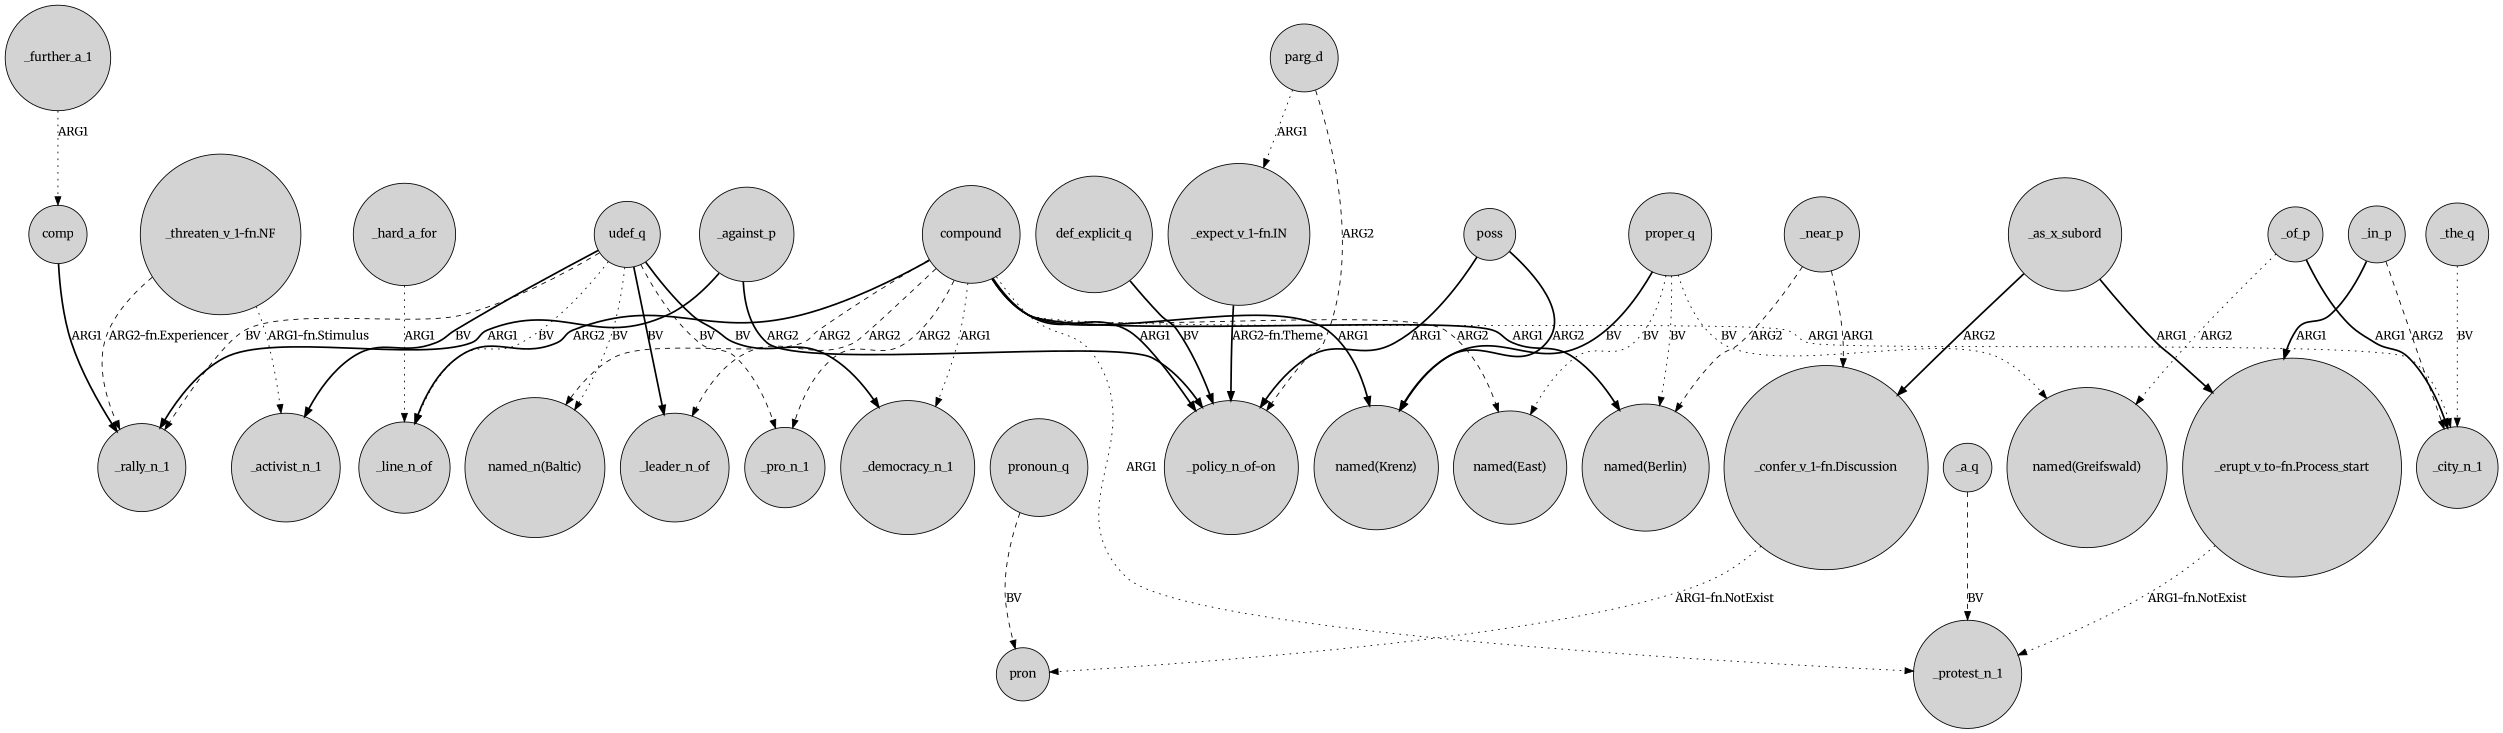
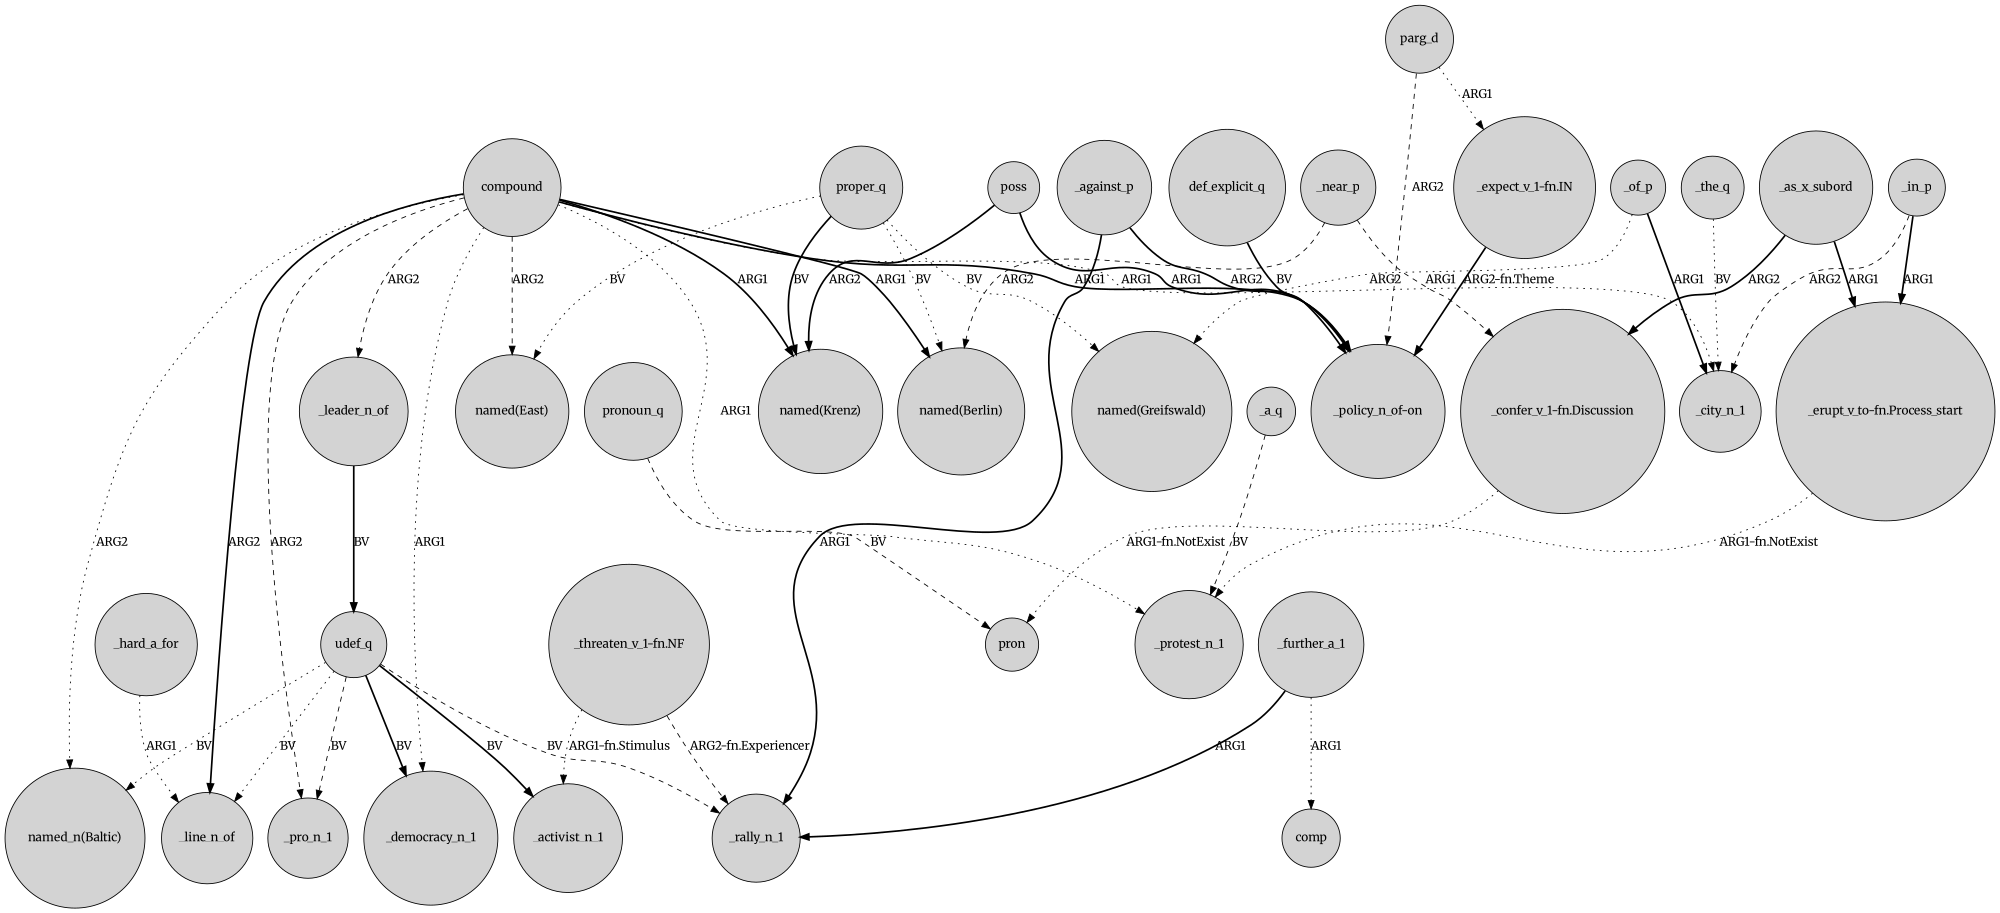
  digraph {
    fontname=Merriweather
    node [fontname=Merriweather shape=circle style=filled]
    edge [fontname=Merriweather style=bold]
    compound
    _line_n_of
    "named_n(Baltic)"
    _protest_n_1
    _leader_n_of
    _pro_n_1
    "named(Krenz)"
    "_policy_n_of-on"
    _city_n_1
    _democracy_n_1
    "named(Berlin)"
    "named(East)"
    udef_q
    _rally_n_1
    _activist_n_1
    _as_x_subord
    "_confer_v_1-fn.Discussion"
    "_erupt_v_to-fn.Process_start"
    pron
    _further_a_1
    comp
    _a_q
    "_threaten_v_1-fn.NF"
    proper_q
    "named(Greifswald)"
    _against_p
    _near_p
    _in_p
    _of_p
    poss
    def_explicit_q
    _hard_a_for
    pronoun_q
    "_expect_v_1-fn.IN"
    parg_d
    _the_q
    compound -> _line_n_of [label=ARG2]
-   compound -> "named_n(Baltic)" [label=ARG2 style=dashed]
+   compound -> "named_n(Baltic)" [label=ARG2 style=dotted]
    compound -> _protest_n_1 [label=ARG1 style=dotted]
    compound -> _leader_n_of [label=ARG2 style=dashed]
    compound -> _pro_n_1 [label=ARG2 style=dashed]
    compound -> "named(Krenz)" [label=ARG1]
    compound -> "_policy_n_of-on" [label=ARG1]
    compound -> _city_n_1 [label=ARG1 style=dotted]
    compound -> _democracy_n_1 [label=ARG1 style=dotted]
    compound -> "named(Berlin)" [label=ARG1]
    compound -> "named(East)" [label=ARG2 style=dashed]
    udef_q -> _line_n_of [label=BV style=dotted]
    udef_q -> "named_n(Baltic)" [label=BV style=dotted]
-   udef_q -> _leader_n_of [label=BV]
+   _leader_n_of -> udef_q [label=BV]
    udef_q -> _pro_n_1 [label=BV style=dashed]
    udef_q -> _democracy_n_1 [label=BV]
    udef_q -> _rally_n_1 [label=BV style=dashed]
    udef_q -> _activist_n_1 [label=BV]
    _as_x_subord -> "_confer_v_1-fn.Discussion" [label=ARG2]
    _as_x_subord -> "_erupt_v_to-fn.Process_start" [label=ARG1]
    "_confer_v_1-fn.Discussion" -> pron [label="ARG1-fn.NotExist" style=dotted]
    "_erupt_v_to-fn.Process_start" -> _protest_n_1 [label="ARG1-fn.NotExist" style=dotted]
-   comp -> _rally_n_1 [label=ARG1]
+   _further_a_1 -> _rally_n_1 [label=ARG1]
    _further_a_1 -> comp [label=ARG1 style=dotted]
    _a_q -> _protest_n_1 [label=BV style=dashed]
    "_threaten_v_1-fn.NF" -> _rally_n_1 [label="ARG2-fn.Experiencer" style=dashed]
    "_threaten_v_1-fn.NF" -> _activist_n_1 [label="ARG1-fn.Stimulus" style=dotted]
    proper_q -> "named(Krenz)" [label=BV]
    proper_q -> "named(Berlin)" [label=BV style=dotted]
    proper_q -> "named(East)" [label=BV style=dotted]
    proper_q -> "named(Greifswald)" [label=BV style=dotted]
    _against_p -> "_policy_n_of-on" [label=ARG2]
    _against_p -> _rally_n_1 [label=ARG1]
    _near_p -> "named(Berlin)" [label=ARG2 style=dashed]
    _near_p -> "_confer_v_1-fn.Discussion" [label=ARG1 style=dashed]
    _in_p -> _city_n_1 [label=ARG2 style=dashed]
    _in_p -> "_erupt_v_to-fn.Process_start" [label=ARG1]
    _of_p -> _city_n_1 [label=ARG1]
    _of_p -> "named(Greifswald)" [label=ARG2 style=dotted]
    poss -> "named(Krenz)" [label=ARG2]
    poss -> "_policy_n_of-on" [label=ARG1]
    def_explicit_q -> "_policy_n_of-on" [label=BV]
    _hard_a_for -> _line_n_of [label=ARG1 style=dotted]
    pronoun_q -> pron [label=BV style=dashed]
    "_expect_v_1-fn.IN" -> "_policy_n_of-on" [label="ARG2-fn.Theme"]
    parg_d -> "_policy_n_of-on" [label=ARG2 style=dashed]
    parg_d -> "_expect_v_1-fn.IN" [label=ARG1 style=dotted]
    _the_q -> _city_n_1 [label=BV style=dotted]
  }
